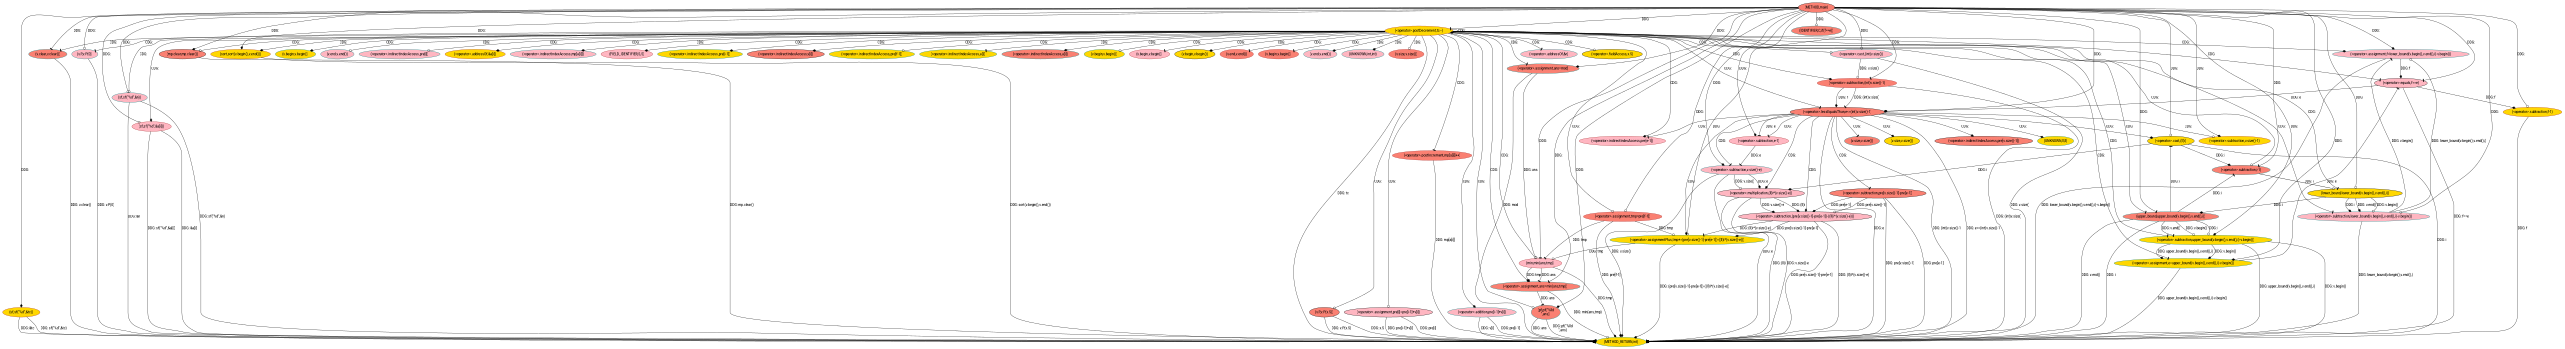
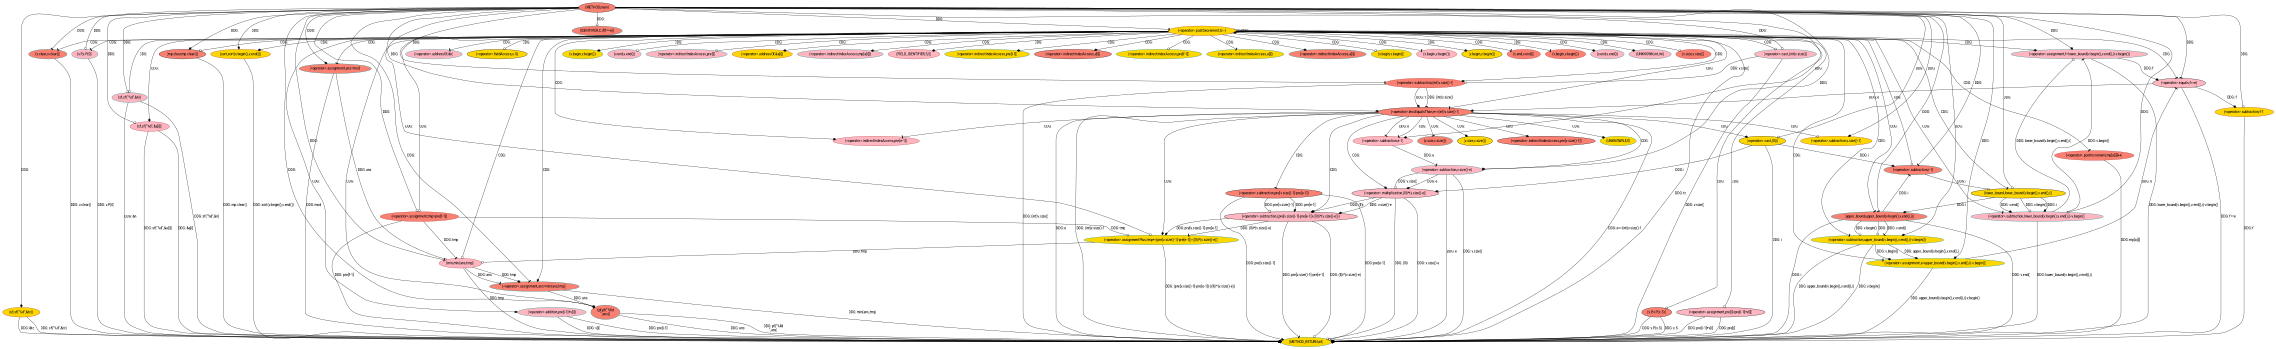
  digraph {
    fontname="Roboto Condensed"
    node [color=teal fillcolor=lightpink fontname="Roboto Condensed" style=filled]
    edge [arrowhead=diamond fontname="Roboto Condensed"]
    n1 [color=black fillcolor=salmon label="(METHOD,main)"]
    n2 [color=brown fillcolor=gold label="(sf,sf(\"%d\",&tc))"]
    n3 [color=brown fillcolor=gold label="(<operator>.postDecrement,tc--)"]
    n4 [fillcolor=salmon label="(<operator>.assignment,ans=mod)"]
    n5 [fillcolor=salmon label="(v.clear,v.clear())"]
    n6 [label="(v.P,v.P(0))"]
    n7 [color=black fillcolor=salmon label="(mp.clear,mp.clear())"]
    n8 [label="(sf,sf(\"%d\",&n))"]
    n9 [color=brown fillcolor=gold label="(sort,sort(v.begin(),v.end()))"]
    n10 [fillcolor=salmon label="(pf,pf(\"%lld\n\",ans))"]
    n11 [color=brown label="(sf,sf(\"%d\",&a[i]))"]
    n12 [label="(<operator>.assignment,f=lower_bound(v.begin(),v.end(),i)-v.begin())"]
    n13 [fillcolor=gold label="(<operator>.assignment,e=upper_bound(v.begin(),v.end(),i)-v.begin())"]
    n14 [color=brown fillcolor=salmon label="(<operator>.assignment,tmp=pre[f-1])"]
    n15 [fillcolor=salmon label="(<operator>.assignment,ans=min(ans,tmp))"]
    n16 [color=black label="(<operator>.equals,f==e)"]
    n17 [fillcolor=salmon label="(IDENTIFIER,C,if(f==e))"]
    n18 [color=black fillcolor=salmon label="(<operator>.lessEqualsThan,e<=(int)v.size()-1)"]
    n19 [fillcolor=gold label="(<operator>.assignmentPlus,tmp+=(pre[v.size()-1]-pre[e-1])-((ll)i*(v.size()-e)))"]
    n20 [label="(<operator>.subtraction,lower_bound(v.begin(),v.end(),i)-v.begin())"]
    n21 [fillcolor=gold label="(<operator>.subtraction,upper_bound(v.begin(),v.end(),i)-v.begin())"]
    n22 [color=brown label="(min,min(ans,tmp))"]
    n23 [fillcolor=salmon label="(<operator>.subtraction,i-1)"]
    n24 [color=black fillcolor=gold label="(lower_bound,lower_bound(v.begin(),v.end(),i))"]
    n25 [fillcolor=salmon label="(upper_bound,upper_bound(v.begin(),v.end(),i))"]
    n26 [color=brown fillcolor=gold label="(<operator>.subtraction,f-1)"]
    n27 [color=brown fillcolor=salmon label="(<operator>.subtraction,(int)v.size()-1)"]
    n28 [label="(<operator>.cast,(int)v.size())"]
    n29 [color=black fillcolor=gold label="(<operator>.cast,(ll)i)"]
    n30 [label="(<operator>.subtraction,v.size()-e)"]
    n31 [color=brown fillcolor=gold label="(<operator>.subtraction,v.size()-1)"]
    n32 [color=brown label="(<operator>.subtraction,e-1)"]
    n33 [fillcolor=gold label="(METHOD_RETURN,int)"]
    n34 [color=black fillcolor=salmon label="(v.P,v.P(x.S))"]
    n35 [color=black label="(<operator>.assignment,pre[i]=pre[i-1]+v[i])"]
    n36 [color=brown fillcolor=salmon label="(<operator>.postIncrement,mp[a[i]]++)"]
    n37 [label="(<operator>.addition,pre[i-1]+v[i])"]
    n38 [label="(<operator>.addressOf,&n)"]
    n39 [color=black fillcolor=gold label="(<operator>.fieldAccess,x.S)"]
    n40 [fillcolor=gold label="(v.begin,v.begin())"]
    n41 [label="(v.end,v.end())"]
    n42 [label="(<operator>.indirectIndexAccess,pre[i])"]
    n43 [color=brown fillcolor=gold label="(<operator>.addressOf,&a[i])"]
    n44 [label="(<operator>.indirectIndexAccess,mp[a[i]])"]
    n45 [color=brown label="(FIELD_IDENTIFIER,S,S)"]
    n46 [fillcolor=gold label="(<operator>.indirectIndexAccess,pre[i-1])"]
    n47 [color=black fillcolor=salmon label="(<operator>.indirectIndexAccess,v[i])"]
    n48 [fillcolor=gold label="(<operator>.indirectIndexAccess,pre[f-1])"]
    n49 [fillcolor=gold label="(<operator>.indirectIndexAccess,a[i])"]
    n50 [fillcolor=salmon label="(<operator>.indirectIndexAccess,a[i])"]
    n51 [fillcolor=gold label="(v.begin,v.begin())"]
    n52 [color=brown label="(v.begin,v.begin())"]
    n53 [color=black fillcolor=gold label="(v.begin,v.begin())"]
    n54 [color=brown fillcolor=salmon label="(v.end,v.end())"]
    n55 [color=brown fillcolor=salmon label="(v.begin,v.begin())"]
    n56 [label="(v.end,v.end())"]
    n57 [label="(UNKNOWN,int,int)"]
    n58 [color=brown fillcolor=salmon label="(v.size,v.size())"]
    n59 [color=brown label="(<operator>.indirectIndexAccess,pre[e-1])"]
    n60 [color=black label="(<operator>.subtraction,(pre[v.size()-1]-pre[e-1])-((ll)i*(v.size()-e)))"]
    n61 [color=black fillcolor=salmon label="(<operator>.subtraction,pre[v.size()-1]-pre[e-1])"]
    n62 [color=black label="(<operator>.multiplication,(ll)i*(v.size()-e))"]
    n63 [color=black fillcolor=salmon label="(<operator>.indirectIndexAccess,pre[v.size()-1])"]
    n64 [fillcolor=gold label="(UNKNOWN,ll,ll)"]
    n65 [fillcolor=salmon label="(v.size,v.size())"]
    n66 [color=black fillcolor=gold label="(v.size,v.size())"]
    n1 -> n2 [label="DDG: "]
    n1 -> n3 [arrowhead=tee label="DDG: "]
    n1 -> n4 [label="DDG: "]
    n1 -> n5 [arrowhead=tee label="DDG: "]
    n1 -> n6 [arrowhead=odot label="DDG: "]
    n1 -> n7 [label="DDG: "]
    n1 -> n8 [arrowhead=odot label="DDG: "]
    n1 -> n9 [label="DDG: "]
    n1 -> n10 [label="DDG: "]
    n1 -> n11 [arrowhead=odot label="DDG: "]
    n1 -> n12 [label="DDG: "]
    n1 -> n13 [label="DDG: "]
    n1 -> n14 [arrowhead=odot label="DDG: "]
    n1 -> n15 [arrowhead=tee label="DDG: "]
    n1 -> n16 [arrowhead=tee label="DDG: "]
    n1 -> n17 [arrowhead=odot label="DDG: "]
    n1 -> n18 [label="DDG: "]
    n1 -> n19 [arrowhead=odot label="DDG: "]
    n1 -> n20 [arrowhead=odot label="DDG: "]
    n1 -> n21 [label="DDG: "]
    n1 -> n22 [arrowhead=tee label="DDG: "]
    n1 -> n23 [arrowhead=tee label="DDG: "]
    n1 -> n24 [arrowhead=odot label="DDG: "]
    n1 -> n25 [arrowhead=tee label="DDG: "]
    n1 -> n26 [arrowhead=odot label="DDG: "]
    n1 -> n27 [arrowhead=tee label="DDG: "]
    n1 -> n28 [arrowhead=odot label="DDG: "]
    n1 -> n29 [arrowhead=odot label="DDG: "]
    n1 -> n30 [label="DDG: "]
    n1 -> n31 [label="DDG: "]
    n1 -> n32 [label="DDG: "]
    n2 -> n33 [arrowhead=odot label="DDG: &tc"]
    n2 -> n33 [arrowhead=tee label="DDG: sf(\"%d\",&tc)"]
    n3 -> n3 [label="CDG: "]
    n3 -> n4 [arrowhead=tee label="CDG: "]
    n3 -> n5 [arrowhead=tee label="CDG: "]
    n3 -> n6 [arrowhead=tee label="CDG: "]
    n3 -> n7 [arrowhead=odot label="CDG: "]
    n3 -> n8 [arrowhead=odot label="CDG: "]
    n3 -> n9 [label="CDG: "]
    n3 -> n10 [arrowhead=odot label="CDG: "]
    n3 -> n11 [label="CDG: "]
    n3 -> n12 [label="CDG: "]
    n3 -> n13 [arrowhead=tee label="CDG: "]
    n3 -> n14 [arrowhead=odot label="CDG: "]
    n3 -> n15 [label="CDG: "]
    n3 -> n16 [arrowhead=tee label="CDG: "]
    n3 -> n18 [arrowhead=tee label="CDG: "]
    n3 -> n20 [arrowhead=tee label="CDG: "]
    n3 -> n21 [arrowhead=tee label="CDG: "]
    n3 -> n22 [arrowhead=odot label="CDG: "]
    n3 -> n23 [arrowhead=odot label="CDG: "]
    n3 -> n24 [arrowhead=tee label="CDG: "]
    n3 -> n25 [arrowhead=tee label="CDG: "]
    n3 -> n27 [label="CDG: "]
    n3 -> n28 [arrowhead=odot label="CDG: "]
    n3 -> n33 [label="DDG: tc"]
    n3 -> n34 [arrowhead=odot label="CDG: "]
    n3 -> n35 [arrowhead=odot label="CDG: "]
    n3 -> n36 [arrowhead=tee label="CDG: "]
    n3 -> n37 [label="CDG: "]
    n3 -> n38 [arrowhead=tee label="CDG: "]
    n3 -> n39 [arrowhead=odot label="CDG: "]
    n3 -> n40 [label="CDG: "]
    n3 -> n41 [arrowhead=odot label="CDG: "]
    n3 -> n42 [arrowhead=odot label="CDG: "]
    n3 -> n43 [label="CDG: "]
    n3 -> n44 [label="CDG: "]
    n3 -> n45 [label="CDG: "]
    n3 -> n46 [label="CDG: "]
    n3 -> n47 [label="CDG: "]
    n3 -> n48 [arrowhead=odot label="CDG: "]
    n3 -> n49 [arrowhead=tee label="CDG: "]
    n3 -> n50 [label="CDG: "]
    n3 -> n51 [arrowhead=odot label="CDG: "]
    n3 -> n52 [arrowhead=tee label="CDG: "]
    n3 -> n53 [label="CDG: "]
    n3 -> n54 [arrowhead=tee label="CDG: "]
    n3 -> n55 [arrowhead=tee label="CDG: "]
    n3 -> n56 [label="CDG: "]
    n3 -> n57 [label="CDG: "]
    n3 -> n58 [arrowhead=odot label="CDG: "]
    n3 -> n59 [label="CDG: "]
    n4 -> n22 [arrowhead=odot label="DDG: ans"]
    n4 -> n33 [label="DDG: mod"]
    n5 -> n33 [label="DDG: v.clear()"]
    n6 -> n33 [label="DDG: v.P(0)"]
    n7 -> n33 [label="DDG: mp.clear()"]
    n8 -> n33 [arrowhead=odot label="DDG: &n"]
    n8 -> n33 [arrowhead=tee label="DDG: sf(\"%d\",&n)"]
    n9 -> n33 [label="DDG: sort(v.begin(),v.end())"]
    n10 -> n33 [arrowhead=odot label="DDG: ans"]
    n10 -> n33 [arrowhead=tee label="DDG: pf(\"%lld\n\",ans)"]
    n11 -> n33 [arrowhead=odot label="DDG: &a[i]"]
    n11 -> n33 [label="DDG: sf(\"%d\",&a[i])"]
    n12 -> n16 [label="DDG: f"]
    n12 -> n33 [arrowhead=tee label="DDG: lower_bound(v.begin(),v.end(),i)-v.begin()"]
    n13 -> n16 [arrowhead=tee label="DDG: e"]
    n13 -> n33 [arrowhead=tee label="DDG: upper_bound(v.begin(),v.end(),i)-v.begin()"]
    n14 -> n19 [arrowhead=odot label="DDG: tmp"]
    n14 -> n22 [arrowhead=tee label="DDG: tmp"]
    n14 -> n33 [label="DDG: pre[f-1]"]
    n15 -> n10 [arrowhead=tee label="DDG: ans"]
    n15 -> n33 [arrowhead=odot label="DDG: min(ans,tmp)"]
    n16 -> n18 [label="DDG: e"]
    n16 -> n26 [label="DDG: f"]
    n16 -> n33 [arrowhead=tee label="DDG: f==e"]
    n18 -> n19 [label="CDG: "]
    n18 -> n29 [label="CDG: "]
    n18 -> n30 [arrowhead=tee label="CDG: "]
    n18 -> n31 [arrowhead=odot label="CDG: "]
    n18 -> n32 [arrowhead=tee label="DDG: e"]
    n18 -> n32 [arrowhead=tee label="CDG: "]
    n18 -> n33 [arrowhead=odot label="DDG: e"]
    n18 -> n33 [arrowhead=odot label="DDG: (int)v.size()-1"]
    n18 -> n33 [label="DDG: e<=(int)v.size()-1"]
    n18 -> n59 [arrowhead=tee label="CDG: "]
    n18 -> n60 [label="CDG: "]
    n18 -> n61 [arrowhead=tee label="CDG: "]
    n18 -> n62 [label="CDG: "]
    n18 -> n63 [label="CDG: "]
    n18 -> n64 [label="CDG: "]
    n18 -> n65 [arrowhead=tee label="CDG: "]
    n18 -> n66 [label="CDG: "]
    n19 -> n22 [arrowhead=odot label="DDG: tmp"]
    n19 -> n33 [label="DDG: (pre[v.size()-1]-pre[e-1])-((ll)i*(v.size()-e))"]
    n20 -> n12 [arrowhead=tee label="DDG: v.begin()"]
    n20 -> n12 [arrowhead=odot label="DDG: lower_bound(v.begin(),v.end(),i)"]
    n20 -> n33 [label="DDG: lower_bound(v.begin(),v.end(),i)"]
    n21 -> n13 [label="DDG: v.begin()"]
    n21 -> n13 [label="DDG: upper_bound(v.begin(),v.end(),i)"]
    n21 -> n33 [label="DDG: upper_bound(v.begin(),v.end(),i)"]
    n21 -> n33 [label="DDG: v.begin()"]
    n22 -> n15 [label="DDG: tmp"]
    n22 -> n15 [arrowhead=tee label="DDG: ans"]
    n22 -> n33 [label="DDG: tmp"]
    n23 -> n24 [arrowhead=odot label="DDG: i"]
    n24 -> n20 [label="DDG: v.end()"]
    n24 -> n20 [arrowhead=odot label="DDG: v.begin()"]
    n24 -> n20 [label="DDG: i"]
    n24 -> n25 [label="DDG: i"]
    n25 -> n21 [arrowhead=odot label="DDG: i"]
    n25 -> n21 [arrowhead=tee label="DDG: v.end()"]
    n25 -> n21 [arrowhead=odot label="DDG: v.begin()"]
    n25 -> n23 [arrowhead=tee label="DDG: i"]
-   n25 -> n29 [arrowhead=tee label="DDG: i"]
    n25 -> n33 [label="DDG: v.end()"]
    n25 -> n33 [arrowhead=odot label="DDG: i"]
    n26 -> n33 [arrowhead=odot label="DDG: f"]
    n27 -> n18 [arrowhead=tee label="DDG: (int)v.size()"]
    n27 -> n18 [label="DDG: 1"]
    n27 -> n33 [arrowhead=odot label="DDG: (int)v.size()"]
    n28 -> n27 [arrowhead=odot label="DDG: v.size()"]
    n28 -> n33 [label="DDG: v.size()"]
    n29 -> n23 [label="DDG: i"]
    n29 -> n33 [arrowhead=odot label="DDG: i"]
    n29 -> n62 [label="DDG: i"]
    n30 -> n33 [label="DDG: v.size()"]
    n30 -> n33 [arrowhead=odot label="DDG: e"]
    n30 -> n62 [label="DDG: e"]
    n30 -> n62 [arrowhead=odot label="DDG: v.size()"]
    n32 -> n30 [arrowhead=tee label="DDG: e"]
    n34 -> n33 [arrowhead=tee label="DDG: x.S"]
    n34 -> n33 [arrowhead=tee label="DDG: v.P(x.S)"]
    n35 -> n33 [arrowhead=odot label="DDG: pre[i]"]
    n35 -> n33 [arrowhead=odot label="DDG: pre[i-1]+v[i]"]
    n36 -> n33 [arrowhead=tee label="DDG: mp[a[i]]"]
    n37 -> n33 [arrowhead=odot label="DDG: pre[i-1]"]
    n37 -> n33 [label="DDG: v[i]"]
    n60 -> n19 [arrowhead=tee label="DDG: (ll)i*(v.size()-e)"]
    n60 -> n19 [label="DDG: pre[v.size()-1]-pre[e-1]"]
    n60 -> n33 [arrowhead=tee label="DDG: pre[v.size()-1]-pre[e-1]"]
    n60 -> n33 [arrowhead=odot label="DDG: (ll)i*(v.size()-e)"]
    n61 -> n33 [label="DDG: pre[v.size()-1]"]
    n61 -> n33 [arrowhead=odot label="DDG: pre[e-1]"]
    n61 -> n60 [label="DDG: pre[e-1]"]
    n61 -> n60 [arrowhead=odot label="DDG: pre[v.size()-1]"]
    n62 -> n33 [arrowhead=odot label="DDG: (ll)i"]
    n62 -> n33 [arrowhead=odot label="DDG: v.size()-e"]
    n62 -> n60 [label="DDG: (ll)i"]
    n62 -> n60 [label="DDG: v.size()-e"]
  }
